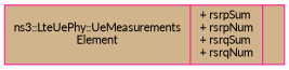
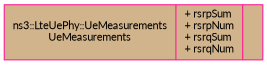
  digraph {
    rankdir=LR
    fontname=Lato
-   n1 [color=deeppink fillcolor=tan fontcolor=black fontname=Lato fontsize=10 height=0.2 label="{ns3::LteUePhy::UeMeasurements\lElement\n|+ rsrpSum\l+ rsrpNum\l+ rsrqSum\l+ rsrqNum\l|}" shape=record style=filled width=0.4]
+   n1 [color=deeppink fillcolor=tan fontcolor=black fontname=Lato fontsize=10 height=0.2 label="{ns3::LteUePhy::UeMeasurements\lUeMeasurements\n|+ rsrpSum\l+ rsrpNum\l+ rsrqSum\l+ rsrqNum\l|}" shape=record style=filled width=0.4]
  }
